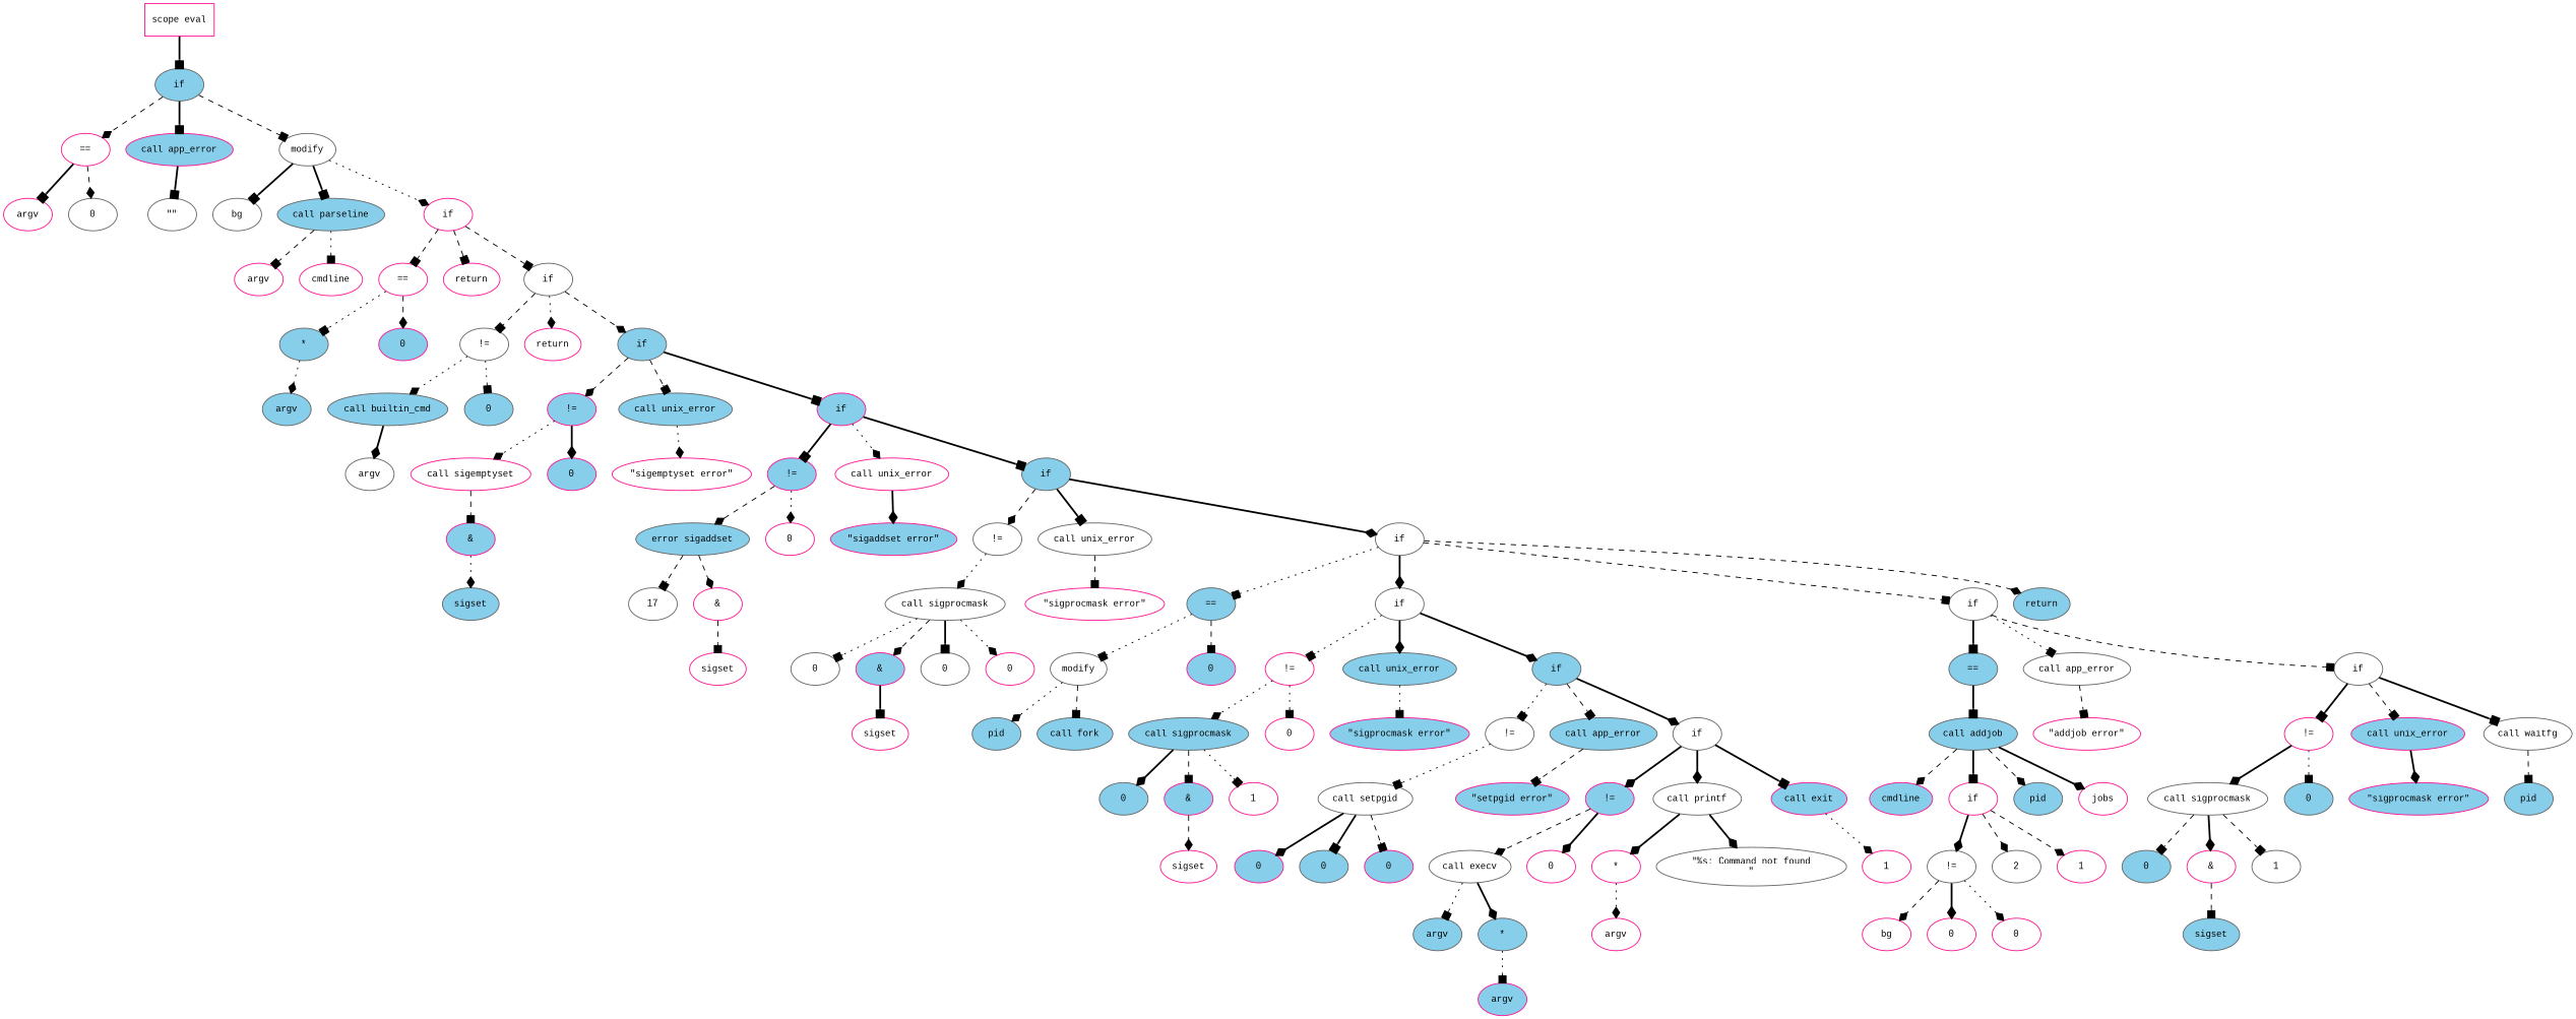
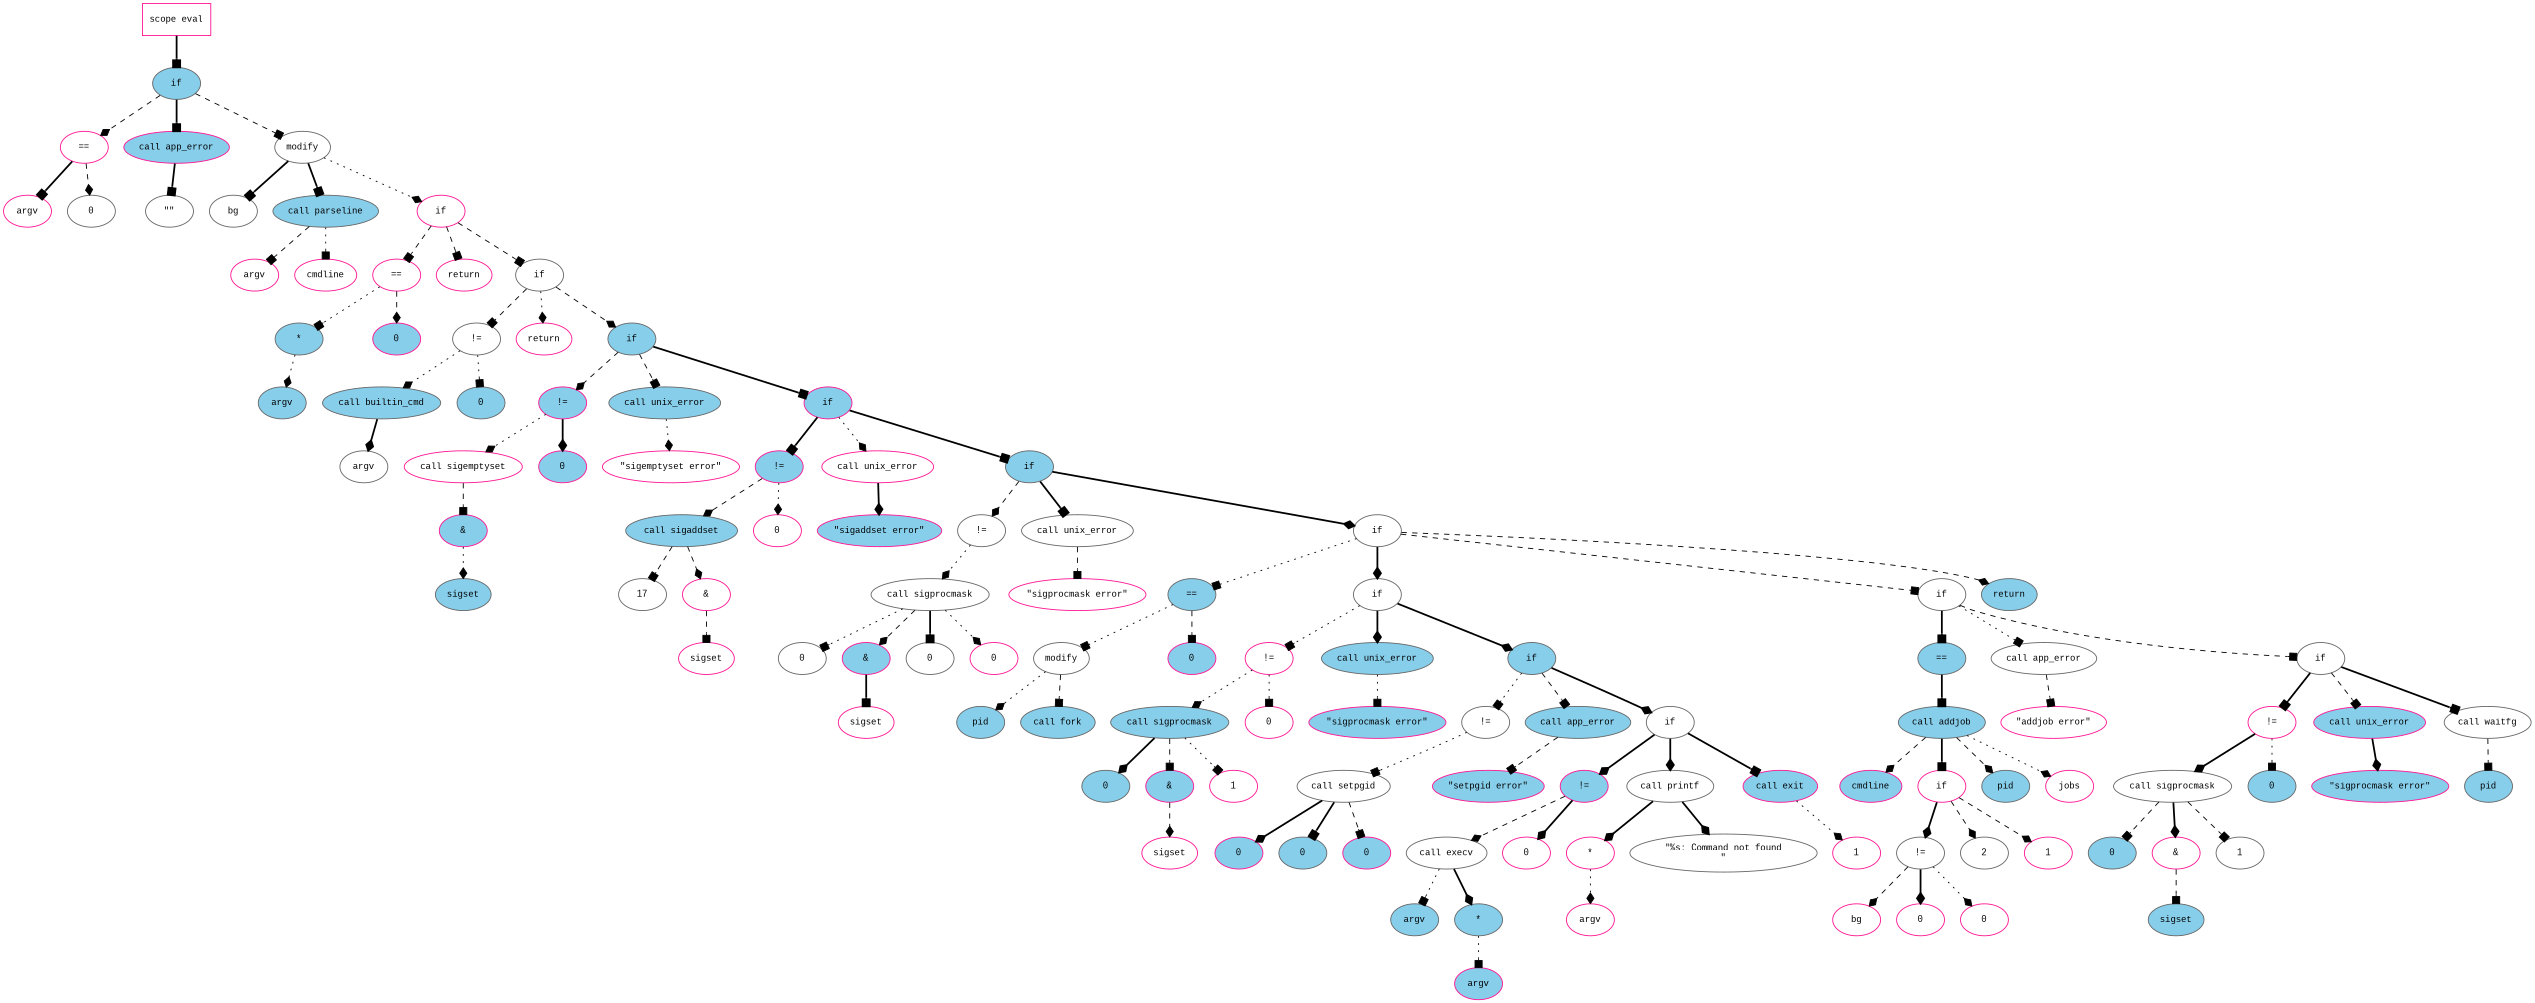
  digraph {
    fontname="Times New Roman"
    fontsize=10
    node [color=gray40 fillcolor=white fontname="Courier New" fontsize=10 shape=ellipse style=filled]
    edge [arrowhead=box fontname="Times New Roman" fontsize=10 style=dashed]
    n1 [color=deeppink label="scope eval" shape=box]
    n2 [fillcolor=skyblue label=if]
    n3 [color=deeppink label="=="]
    n4 [color=deeppink fillcolor=skyblue label="call app_error"]
    n5 [label=modify]
    n6 [color=deeppink label=argv]
    n7 [label=0]
    n8 [label="\"\""]
    n9 [label=bg]
    n10 [fillcolor=skyblue label="call parseline"]
    n11 [color=deeppink label=if]
    n12 [color=deeppink label=argv]
    n13 [color=deeppink label=cmdline]
    n14 [color=deeppink label="=="]
    n15 [color=deeppink label=return]
    n16 [label=if]
    n17 [fillcolor=skyblue label="*"]
    n18 [color=deeppink fillcolor=skyblue label=0]
    n19 [label="!="]
    n20 [color=deeppink label=return]
    n21 [fillcolor=skyblue label=if]
    n22 [fillcolor=skyblue label=argv]
    n23 [fillcolor=skyblue label="call builtin_cmd"]
    n24 [fillcolor=skyblue label=0]
    n25 [color=deeppink fillcolor=skyblue label="!="]
    n26 [fillcolor=skyblue label="call unix_error"]
    n27 [color=deeppink fillcolor=skyblue label=if]
    n28 [label=argv]
    n29 [color=deeppink label="call sigemptyset"]
    n30 [color=deeppink fillcolor=skyblue label=0]
    n31 [color=deeppink label="\"sigemptyset error\""]
    n32 [color=deeppink fillcolor=skyblue label="!="]
    n33 [color=deeppink label="call unix_error"]
    n34 [fillcolor=skyblue label=if]
    n35 [color=deeppink fillcolor=skyblue label="&"]
    n36 [fillcolor=skyblue label=sigset]
-   n37 [fillcolor=skyblue label="error sigaddset"]
+   n37 [fillcolor=skyblue label="call sigaddset"]
    n38 [color=deeppink label=0]
    n39 [color=deeppink fillcolor=skyblue label="\"sigaddset error\""]
    n40 [label="!="]
    n41 [label="call unix_error"]
    n42 [label=if]
    n43 [label=17]
    n44 [color=deeppink label="&"]
    n45 [color=deeppink label=sigset]
    n46 [label="call sigprocmask"]
    n47 [color=deeppink label="\"sigprocmask error\""]
    n48 [fillcolor=skyblue label="=="]
    n49 [label=if]
    n50 [label=if]
    n51 [fillcolor=skyblue label=return]
    n52 [label=0]
    n53 [color=deeppink fillcolor=skyblue label="&"]
    n54 [label=0]
    n55 [color=deeppink label=0]
    n56 [color=deeppink label=sigset]
    n57 [label=modify]
    n58 [color=deeppink fillcolor=skyblue label=0]
    n59 [color=deeppink label="!="]
    n60 [fillcolor=skyblue label="call unix_error"]
    n61 [fillcolor=skyblue label=if]
    n62 [fillcolor=skyblue label="=="]
    n63 [label="call app_error"]
    n64 [label=if]
    n65 [fillcolor=skyblue label=pid]
    n66 [fillcolor=skyblue label="call fork"]
    n67 [fillcolor=skyblue label="call sigprocmask"]
    n68 [color=deeppink label=0]
    n69 [color=deeppink fillcolor=skyblue label="\"sigprocmask error\""]
    n70 [label="!="]
    n71 [fillcolor=skyblue label="call app_error"]
    n72 [label=if]
    n73 [fillcolor=skyblue label=0]
    n74 [color=deeppink fillcolor=skyblue label="&"]
    n75 [color=deeppink label=1]
    n76 [color=deeppink label=sigset]
    n77 [label="call setpgid"]
    n78 [color=deeppink fillcolor=skyblue label="\"setpgid error\""]
    n79 [color=deeppink fillcolor=skyblue label="!="]
    n80 [label="call printf"]
    n81 [color=deeppink fillcolor=skyblue label="call exit"]
    n82 [color=deeppink fillcolor=skyblue label=0]
    n83 [fillcolor=skyblue label=0]
    n84 [color=deeppink fillcolor=skyblue label=0]
    n85 [label="call execv"]
    n86 [color=deeppink label=0]
    n87 [color=deeppink label="*"]
    n88 [label="\"%s: Command not found\n\""]
    n89 [color=deeppink label=1]
    n90 [fillcolor=skyblue label=argv]
    n91 [fillcolor=skyblue label="*"]
    n92 [color=deeppink fillcolor=skyblue label=argv]
    n93 [color=deeppink label=argv]
    n94 [fillcolor=skyblue label="call addjob"]
    n95 [color=deeppink label="\"addjob error\""]
    n96 [color=deeppink label="!="]
    n97 [color=deeppink fillcolor=skyblue label="call unix_error"]
    n98 [label="call waitfg"]
    n99 [color=deeppink fillcolor=skyblue label=cmdline]
    n100 [color=deeppink label=if]
    n101 [fillcolor=skyblue label=pid]
    n102 [color=deeppink label=jobs]
    n103 [label="!="]
    n104 [label=2]
    n105 [color=deeppink label=1]
    n106 [color=deeppink label=bg]
    n107 [color=deeppink label=0]
    n108 [color=deeppink label=0]
    n109 [label="call sigprocmask"]
    n110 [fillcolor=skyblue label=0]
    n111 [color=deeppink fillcolor=skyblue label="\"sigprocmask error\""]
    n112 [fillcolor=skyblue label=pid]
    n113 [fillcolor=skyblue label=0]
    n114 [color=deeppink label="&"]
    n115 [label=1]
    n116 [fillcolor=skyblue label=sigset]
    n1 -> n2 [style=bold]
    n2 -> n3 [arrowhead=diamond]
    n2 -> n4 [style=bold]
    n2 -> n5
    n3 -> n6 [style=bold]
    n3 -> n7 [arrowhead=diamond]
    n4 -> n8 [style=bold]
    n5 -> n9 [style=bold]
    n5 -> n10 [style=bold]
    n5 -> n11 [arrowhead=diamond style=dotted]
    n10 -> n12
    n10 -> n13 [style=dotted]
    n11 -> n14
    n11 -> n15
    n11 -> n16
    n14 -> n17 [style=dotted]
    n14 -> n18 [arrowhead=diamond]
    n16 -> n19
    n16 -> n20 [arrowhead=diamond style=dotted]
    n16 -> n21 [arrowhead=diamond]
    n17 -> n22 [arrowhead=diamond style=dotted]
    n19 -> n23 [arrowhead=diamond style=dotted]
    n19 -> n24 [style=dotted]
    n21 -> n25 [arrowhead=diamond]
    n21 -> n26
    n21 -> n27 [style=bold]
    n23 -> n28 [arrowhead=diamond style=bold]
    n25 -> n29 [arrowhead=diamond style=dotted]
    n25 -> n30 [arrowhead=diamond style=bold]
    n26 -> n31 [arrowhead=diamond style=dotted]
    n27 -> n32 [style=bold]
    n27 -> n33 [arrowhead=diamond style=dotted]
    n27 -> n34 [style=bold]
    n29 -> n35
    n32 -> n37 [arrowhead=diamond]
    n32 -> n38 [arrowhead=diamond style=dotted]
    n33 -> n39 [arrowhead=diamond style=bold]
    n34 -> n40 [arrowhead=diamond]
    n34 -> n41 [style=bold]
    n34 -> n42 [arrowhead=diamond style=bold]
    n35 -> n36 [arrowhead=diamond style=dotted]
    n37 -> n43
    n37 -> n44 [arrowhead=diamond]
    n40 -> n46 [arrowhead=diamond style=dotted]
    n41 -> n47
    n42 -> n48 [style=dotted]
    n42 -> n49 [arrowhead=diamond style=bold]
    n42 -> n50
    n42 -> n51 [arrowhead=diamond]
    n44 -> n45
    n46 -> n52 [style=dotted]
    n46 -> n53 [arrowhead=diamond]
    n46 -> n54 [style=bold]
    n46 -> n55 [arrowhead=diamond style=dotted]
    n48 -> n57 [style=dotted]
    n48 -> n58
    n49 -> n59 [style=dotted]
    n49 -> n60 [arrowhead=diamond style=bold]
    n49 -> n61 [arrowhead=diamond style=bold]
    n50 -> n62 [style=bold]
    n50 -> n63 [style=dotted]
    n50 -> n64
    n53 -> n56 [style=bold]
    n57 -> n65 [arrowhead=diamond style=dotted]
    n57 -> n66
    n59 -> n67 [arrowhead=diamond style=dotted]
    n59 -> n68 [style=dotted]
    n60 -> n69 [style=dotted]
    n61 -> n70 [style=dotted]
    n61 -> n71
    n61 -> n72 [arrowhead=diamond style=bold]
    n62 -> n94 [style=bold]
    n63 -> n95
    n64 -> n96 [style=bold]
    n64 -> n97
    n64 -> n98 [style=bold]
    n67 -> n73 [arrowhead=diamond style=bold]
    n67 -> n74
    n67 -> n75 [style=dotted]
    n70 -> n77 [style=dotted]
    n71 -> n78
    n72 -> n79 [arrowhead=diamond style=bold]
    n72 -> n80 [arrowhead=diamond style=bold]
    n72 -> n81 [style=bold]
    n74 -> n76 [arrowhead=diamond]
    n77 -> n82 [arrowhead=diamond style=bold]
    n77 -> n83 [style=bold]
    n77 -> n84
    n79 -> n85 [arrowhead=diamond]
    n79 -> n86 [arrowhead=diamond style=bold]
    n80 -> n87 [arrowhead=diamond style=bold]
    n80 -> n88 [arrowhead=diamond style=bold]
    n81 -> n89 [arrowhead=diamond style=dotted]
    n85 -> n90 [style=dotted]
    n85 -> n91 [arrowhead=diamond style=bold]
    n87 -> n93 [arrowhead=diamond style=dotted]
    n91 -> n92 [style=dotted]
    n94 -> n99 [arrowhead=diamond]
    n94 -> n100 [style=bold]
    n94 -> n101 [arrowhead=diamond]
-   n94 -> n102 [arrowhead=diamond style=bold]
+   n94 -> n102 [arrowhead=diamond style=dotted]
    n96 -> n109 [arrowhead=diamond style=bold]
    n96 -> n110 [style=dotted]
    n97 -> n111 [arrowhead=diamond style=bold]
    n98 -> n112
    n100 -> n103 [arrowhead=diamond style=bold]
    n100 -> n104 [arrowhead=diamond]
    n100 -> n105 [arrowhead=diamond]
    n103 -> n106 [arrowhead=diamond]
    n103 -> n107 [arrowhead=diamond style=bold]
    n103 -> n108 [arrowhead=diamond style=dotted]
    n109 -> n113
    n109 -> n114 [arrowhead=diamond style=bold]
    n109 -> n115
    n114 -> n116
  }
